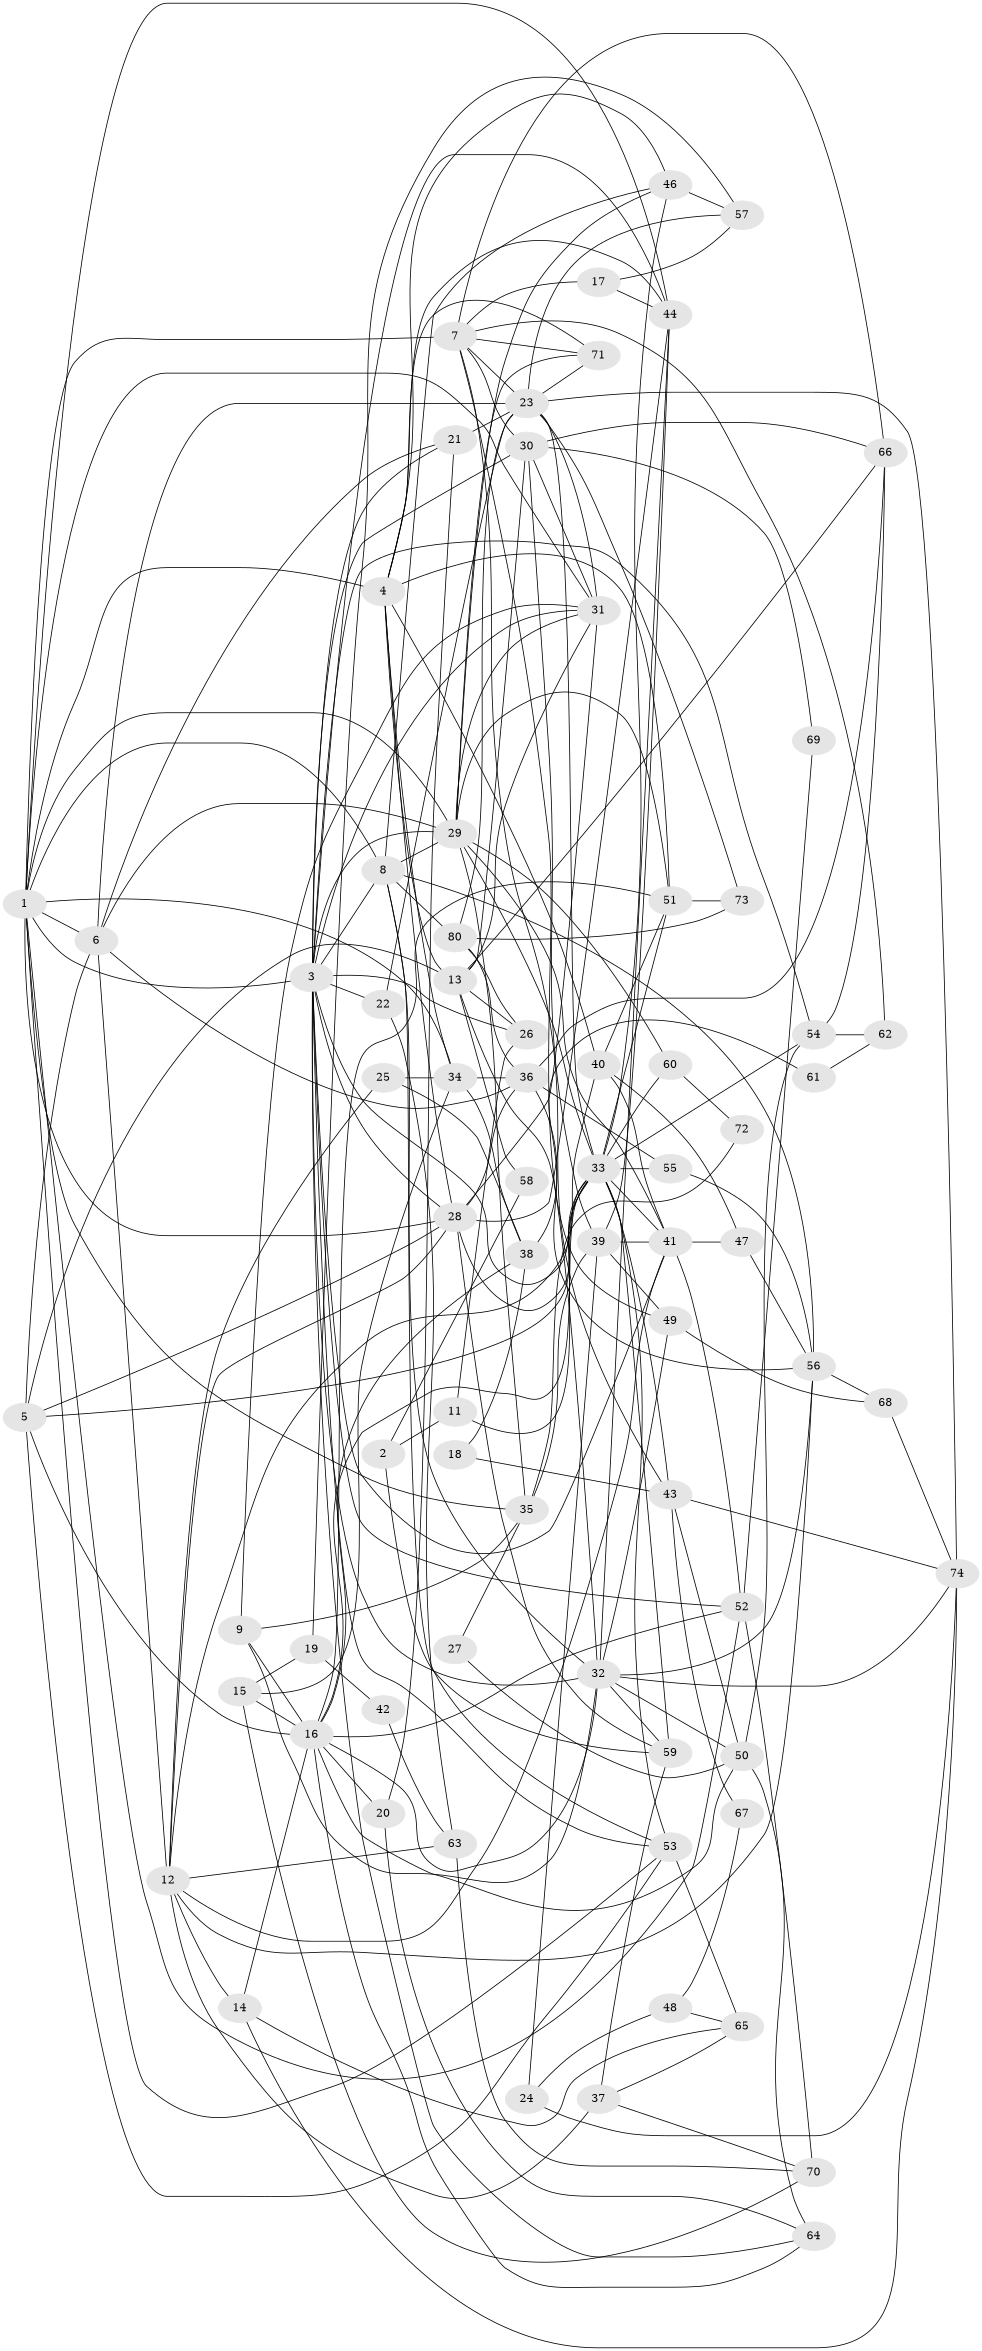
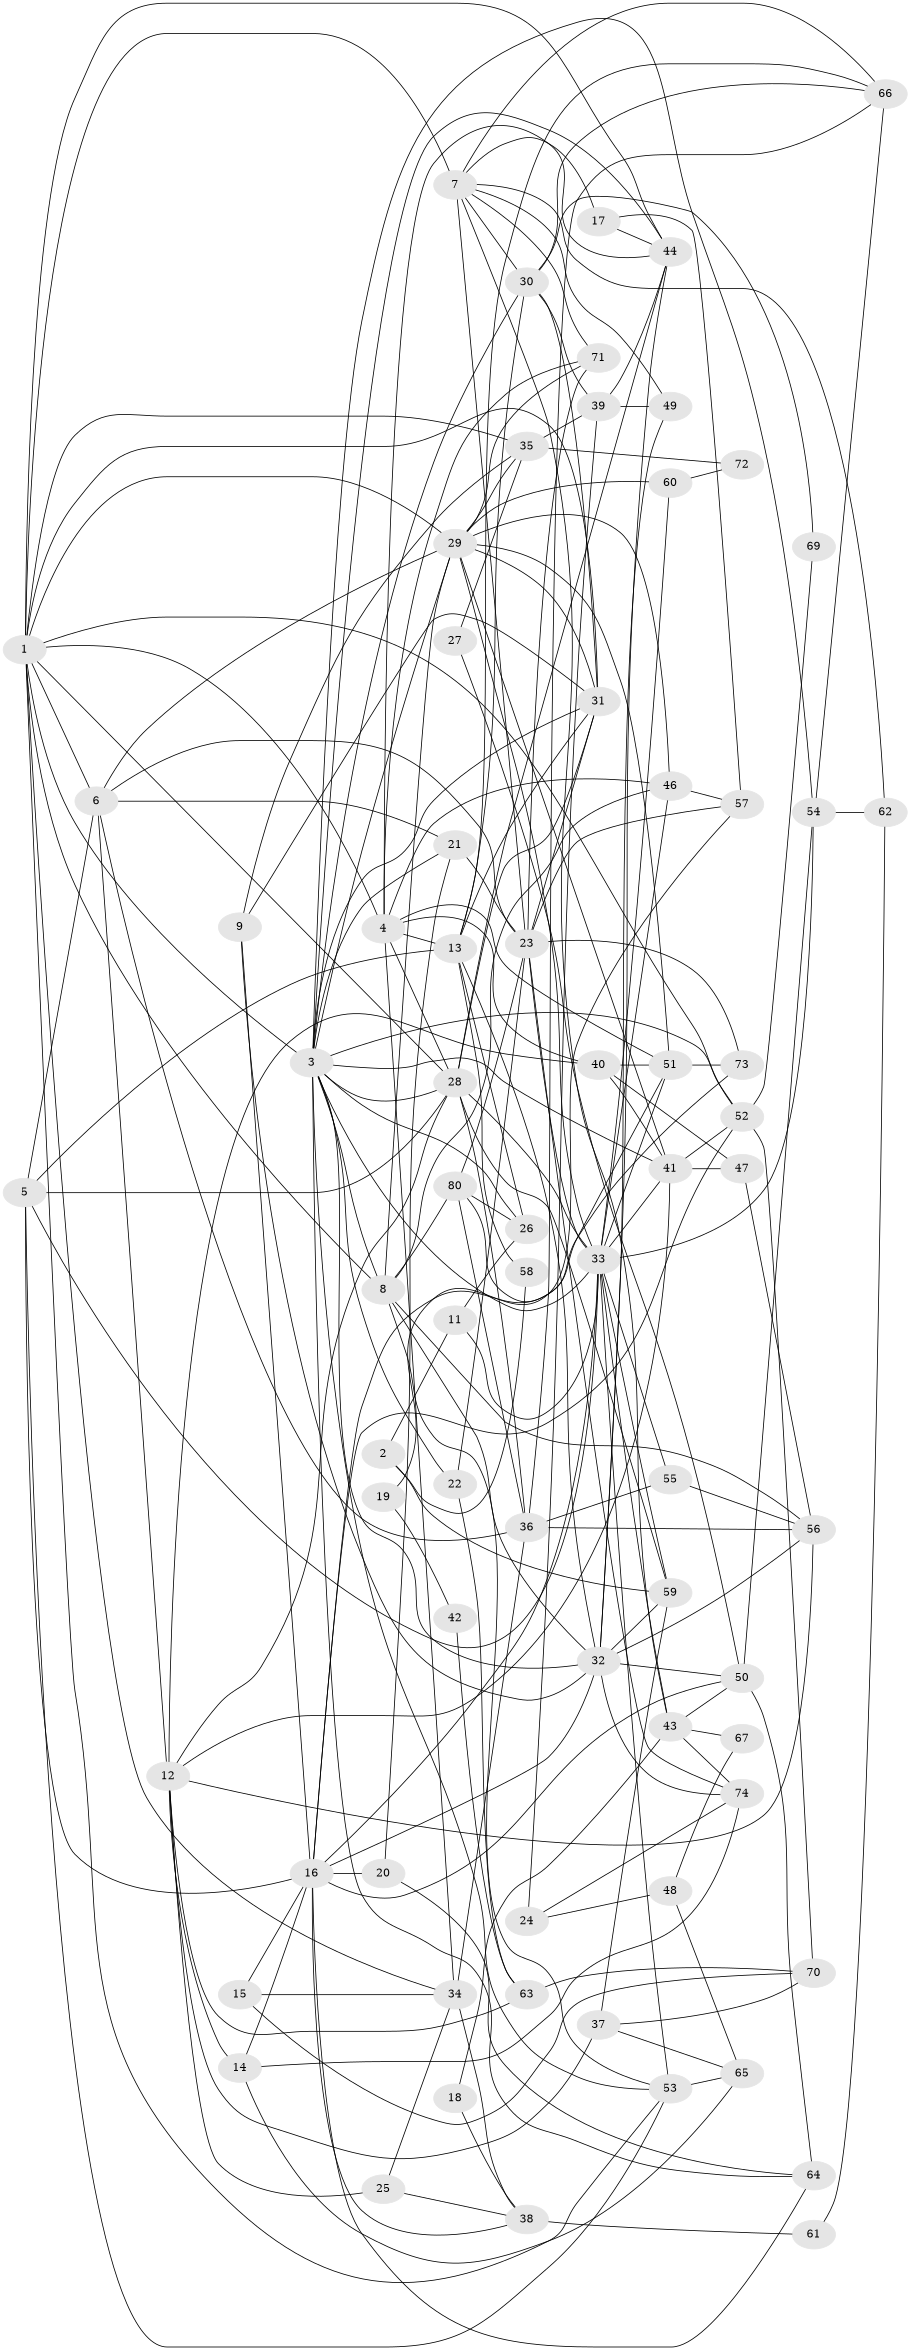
  graph {
    rankdir=LR
    node [color=gray90 style=filled]
    edge [weight=1.0]
    1
    3
    4
    6
    7
    8
    28
    29
    31
    34
    35
    44
    52
    53
    21
    22
    26
    30
    32
    33
    41
    54
    64
    13
    40
    46
    51
    71
    12
    23
    36
    17
    43
    49
    62
    66
    n37 [label=80]
    56
    59
    60
    38
    39
    72
    70
    69
    65
    2
    11
    58
    63
    74
    50
    55
    47
    57
    73
    5
    16
    20
    14
    25
    37
    67
-   68
    9
    15
    19
    42
    61
    18
    24
    48
    27
    1 -- 3 [weight=2.0]
    1 -- 4
    1 -- 6
    1 -- 7 [weight=2.0]
    1 -- 8
    1 -- 28
    1 -- 29
    1 -- 31
    1 -- 34
    1 -- 35
    1 -- 44
    1 -- 52
    1 -- 53
    3 -- 8
    3 -- 28
    3 -- 29
    3 -- 31 [weight=2.0]
    3 -- 44
    3 -- 52
    3 -- 53
    3 -- 21
    3 -- 22
    3 -- 26
    3 -- 30
    3 -- 32
    3 -- 33
    3 -- 41
    3 -- 54
    3 -- 64
    4 -- 28
    4 -- 34
    4 -- 44
    4 -- 13
    4 -- 40
    4 -- 46
    4 -- 51
    4 -- 71
    6 -- 29
    6 -- 21
    6 -- 12
    6 -- 23 [weight=2.0]
    6 -- 36
    7 -- 30
    7 -- 71
    7 -- 23 [weight=2.0]
    7 -- 17
    7 -- 43
    7 -- 49
    7 -- 62
    7 -- 66
    8 -- 29
    8 -- 53
    8 -- 32
    8 -- 46
    8 -- n37
    8 -- 56
    28 -- 31 [weight=3.0]
    28 -- 44 [weight=2.0]
    28 -- 33
    28 -- 36
    28 -- 59
    29 -- 31
    29 -- 35 [weight=4.0]
    29 -- 33
    29 -- 41 [weight=2.0]
    29 -- 46
    29 -- 51
    29 -- 71
    29 -- 60
    34 -- 36
    34 -- 38
    35 -- 39
    35 -- 72
    52 -- 70
    52 -- 69
    53 -- 65
    21 -- 23 [weight=2.0]
    22 -- 23
    22 -- 63
    30 -- 31
    30 -- 66
    30 -- 39
    30 -- 69
    32 -- 44
    32 -- 49
    32 -- 56
    32 -- 59
    32 -- 74
    32 -- 50
    33 -- 53
    33 -- 41
    33 -- 54
    33 -- 46
    33 -- 51 [weight=2.0]
    33 -- 43
    33 -- 59
    33 -- 60
    33 -- 55
    41 -- 52
    41 -- 47
    54 -- 62
    54 -- 66
    13 -- 31
    13 -- 26
    13 -- 30
    13 -- 32
    13 -- 66
    13 -- 58
    40 -- 41 [weight=2.0]
    40 -- 51
    40 -- 47
    46 -- 57
    51 -- 73
    12 -- 28
    12 -- 41
    12 -- 40
    12 -- 56
    12 -- 63
    12 -- 14
    12 -- 25
    12 -- 37
    23 -- 31
    23 -- 33
    23 -- 71
    23 -- 74
    23 -- 57
    23 -- 73
    36 -- 66
    36 -- 56
    36 -- 55
    17 -- 44
    17 -- 57
    43 -- 74
    43 -- 50
    43 -- 67
-   49 -- 68
    n37 -- 26
    n37 -- 23
    n37 -- 36 [weight=3.0]
    n37 -- 73
-   56 -- 68
    60 -- 72
    38 -- 61
    39 -- 44
-   39 -- 41
    39 -- 49
    2 -- 59
    2 -- 11
    2 -- 58
    11 -- 26
    11 -- 33
    63 -- 70
    50 -- 54
    50 -- 64
    55 -- 56
    47 -- 56
    5 -- 6 [weight=2.0]
    5 -- 28
    5 -- 53
    5 -- 33
    5 -- 13
    5 -- 16
    16 -- 52
    16 -- 32
    16 -- 33
    16 -- 64
    16 -- 51
    16 -- 38
    16 -- 50
    16 -- 20
    20 -- 21
    20 -- 64
    14 -- 65
    14 -- 74
    14 -- 16
    25 -- 34
    25 -- 38
    37 -- 59
    37 -- 70
    37 -- 65
-   68 -- 74
    9 -- 31
    9 -- 35
    9 -- 32
    9 -- 16
    15 -- 34
    15 -- 70
    15 -- 16
-   15 -- 19
    19 -- 57
    19 -- 42
    42 -- 63
    61 -- 62
    18 -- 43
    18 -- 38
    24 -- 39
    24 -- 74
    24 -- 48
    48 -- 65
    48 -- 67
    27 -- 35
    27 -- 50
  }
